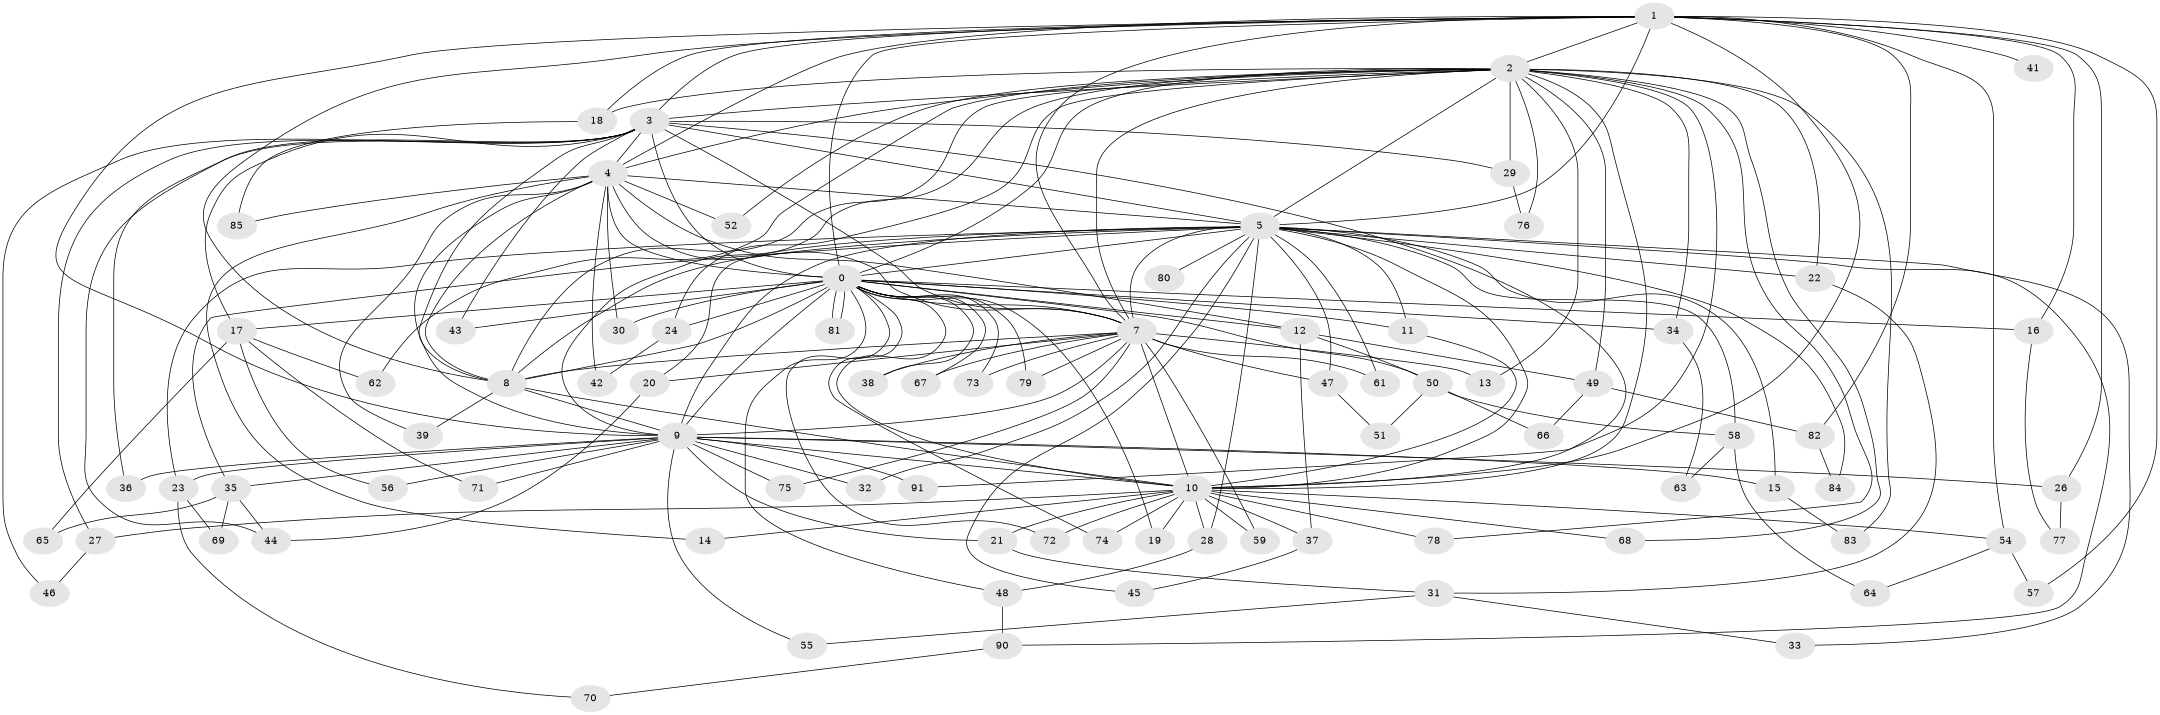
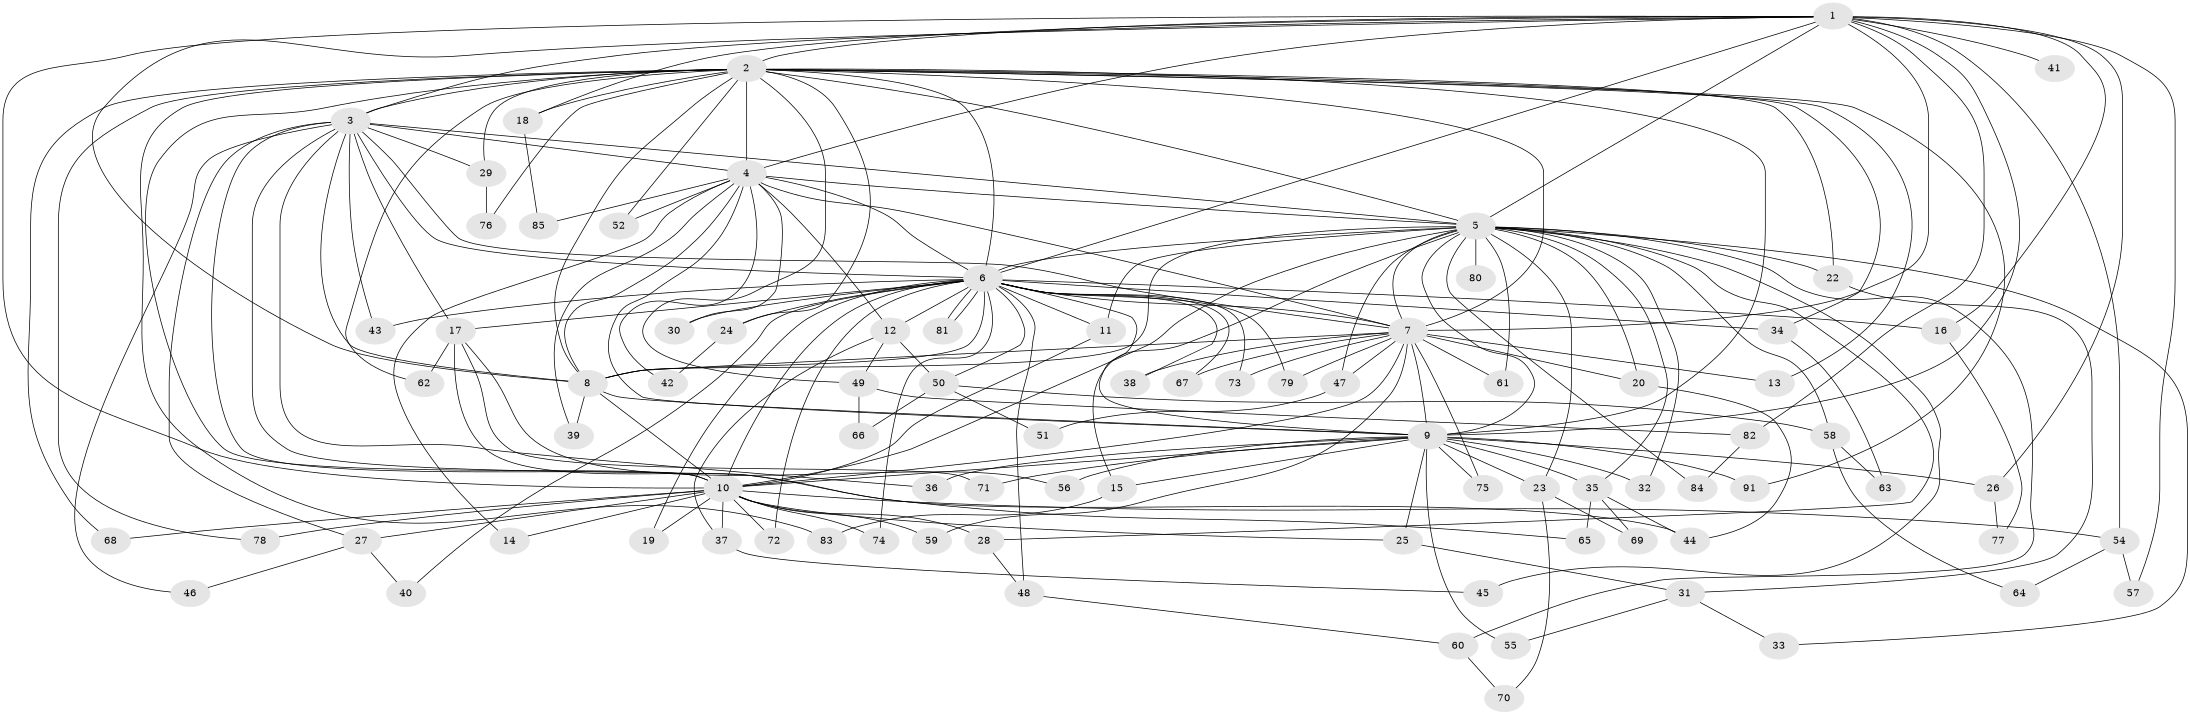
  graph {
    node [color=gray90 style=filled]
    1
    2
    3
    4
    5
-   6 [label=0]
+   6
    7
    8
    9
    10
    16
    18
    26
    41
    54
    57
    82
    13
    n19 [label=91]
    22
    24
    29
    34
    49
    52
    62
    68
    76
    78
    83
    17
    27
    36
    43
    46
    44
    12
    14
    30
    39
    42
    85
    11
    15
    20
    23
    28
    32
    33
    35
    45
    47
    58
-   60 [label=90]
+   60
    61
    80
    84
    19
    38
+   40
    48
    50
    67
    72
    73
    74
    79
    81
    59
    75
-   25 [label=21]
+   25
    55
    56
    71
    37
    77
    64
    31
    63
    66
    65
    69
    70
    51
    1 -- 2
    1 -- 3
    1 -- 4
    1 -- 5
    1 -- 6
    1 -- 7
    1 -- 8
    1 -- 9
    1 -- 10
    1 -- 16
    1 -- 18
    1 -- 26
    1 -- 41
    1 -- 54
    1 -- 57
    1 -- 82
    2 -- 3
    2 -- 4
    2 -- 5
    2 -- 6
    2 -- 7
    2 -- 8
    2 -- 9
    2 -- 10
    2 -- 18
    2 -- 13
    2 -- n19
    2 -- 22
    2 -- 24
    2 -- 29
    2 -- 34
    2 -- 49
    2 -- 52
    2 -- 62
    2 -- 68
    2 -- 76
    2 -- 78
    2 -- 83
    3 -- 4
    3 -- 5
    3 -- 6
    3 -- 7
    3 -- 8
    3 -- 10
    3 -- 29
    3 -- 17
    3 -- 27
    3 -- 36
    3 -- 43
    3 -- 46
    3 -- 44
    4 -- 5
    4 -- 6
    4 -- 7
    4 -- 8
    4 -- 9
    4 -- 52
    4 -- 12
    4 -- 14
    4 -- 30
    4 -- 39
    4 -- 42
    4 -- 85
    5 -- 6
    5 -- 7
    5 -- 8
    5 -- 9
    5 -- 10
    5 -- 22
    5 -- 11
    5 -- 15
    5 -- 20
    5 -- 23
    5 -- 28
    5 -- 32
    5 -- 33
    5 -- 35
    5 -- 45
    5 -- 47
    5 -- 58
    5 -- 60
    5 -- 61
    5 -- 80
    5 -- 84
    6 -- 7
    6 -- 8
    6 -- 9
    6 -- 10
    6 -- 16
    6 -- 24
    6 -- 34
    6 -- 17
    6 -- 43
    6 -- 12
    6 -- 30
    6 -- 11
    6 -- 19
    6 -- 38
+   6 -- 40
    6 -- 48
    6 -- 50
    6 -- 67
    6 -- 72
    6 -- 73
    6 -- 74
    6 -- 79
    6 -- 81
    6 -- 81
    7 -- 8
    7 -- 9
    7 -- 10
    7 -- 13
    7 -- 20
    7 -- 47
    7 -- 61
    7 -- 38
    7 -- 67
    7 -- 73
    7 -- 79
    7 -- 59
    7 -- 75
    8 -- 9
    8 -- 10
    8 -- 39
    9 -- 10
    9 -- 26
    9 -- n19
    9 -- 36
    9 -- 15
    9 -- 23
    9 -- 32
    9 -- 35
    9 -- 75
    9 -- 25
    9 -- 55
    9 -- 56
    9 -- 71
    10 -- 54
    10 -- 68
    10 -- 78
    10 -- 27
    10 -- 14
    10 -- 28
    10 -- 19
    10 -- 72
    10 -- 74
    10 -- 59
    10 -- 25
    10 -- 37
    16 -- 77
    18 -- 85
    26 -- 77
    54 -- 57
    54 -- 64
    82 -- 84
    22 -- 31
    24 -- 42
    29 -- 76
    34 -- 63
    49 -- 82
    49 -- 66
    17 -- 62
    17 -- 56
    17 -- 71
    17 -- 65
    27 -- 46
+   27 -- 40
    12 -- 49
    12 -- 50
    12 -- 37
    11 -- 10
    15 -- 83
    20 -- 44
    23 -- 69
    23 -- 70
    28 -- 48
    35 -- 44
    35 -- 65
    35 -- 69
    47 -- 51
    58 -- 64
    58 -- 63
    60 -- 70
    48 -- 60
    50 -- 58
    50 -- 66
    50 -- 51
    25 -- 31
    37 -- 45
    31 -- 33
    31 -- 55
  }
